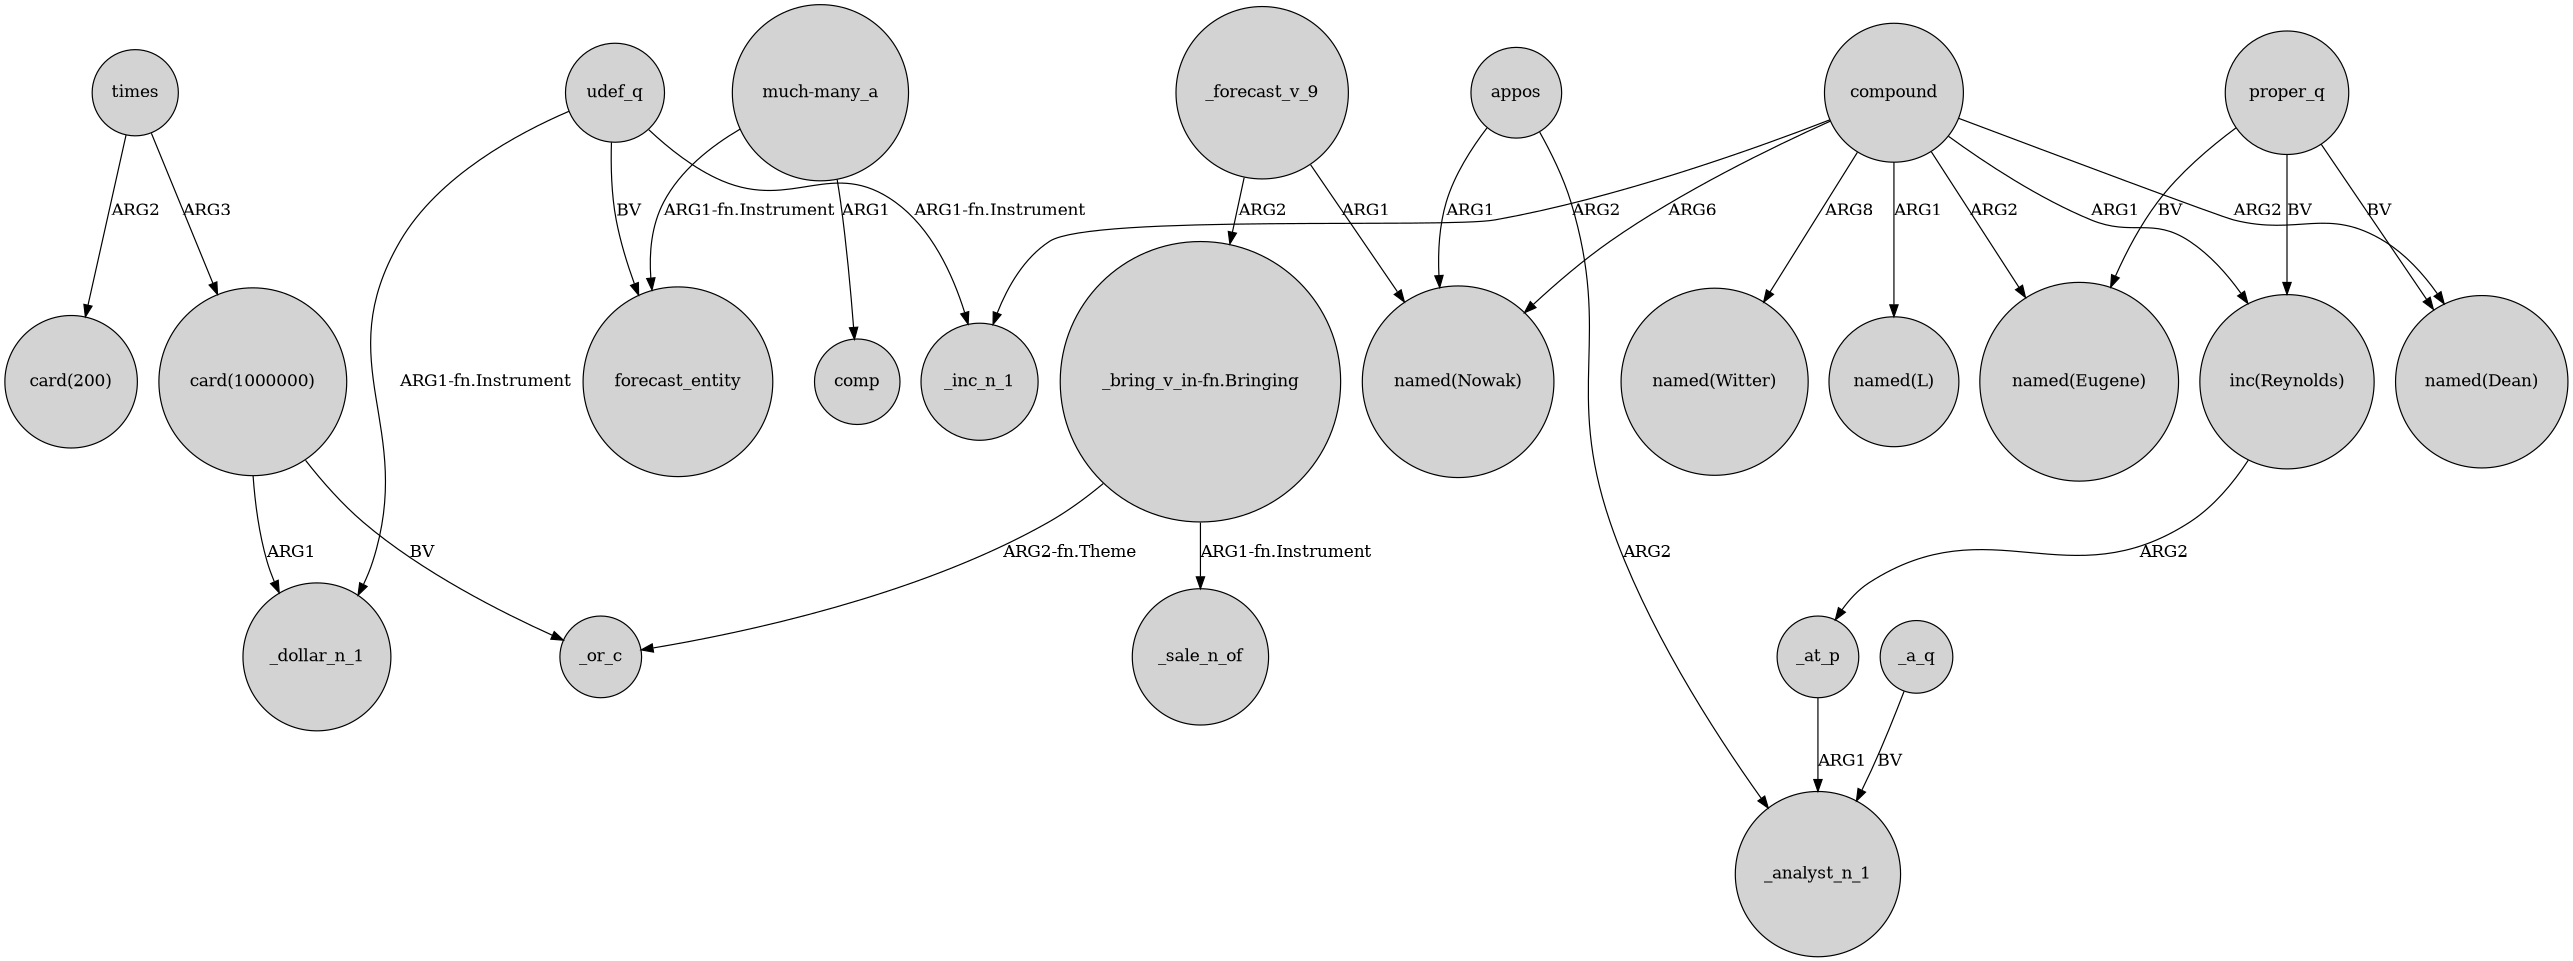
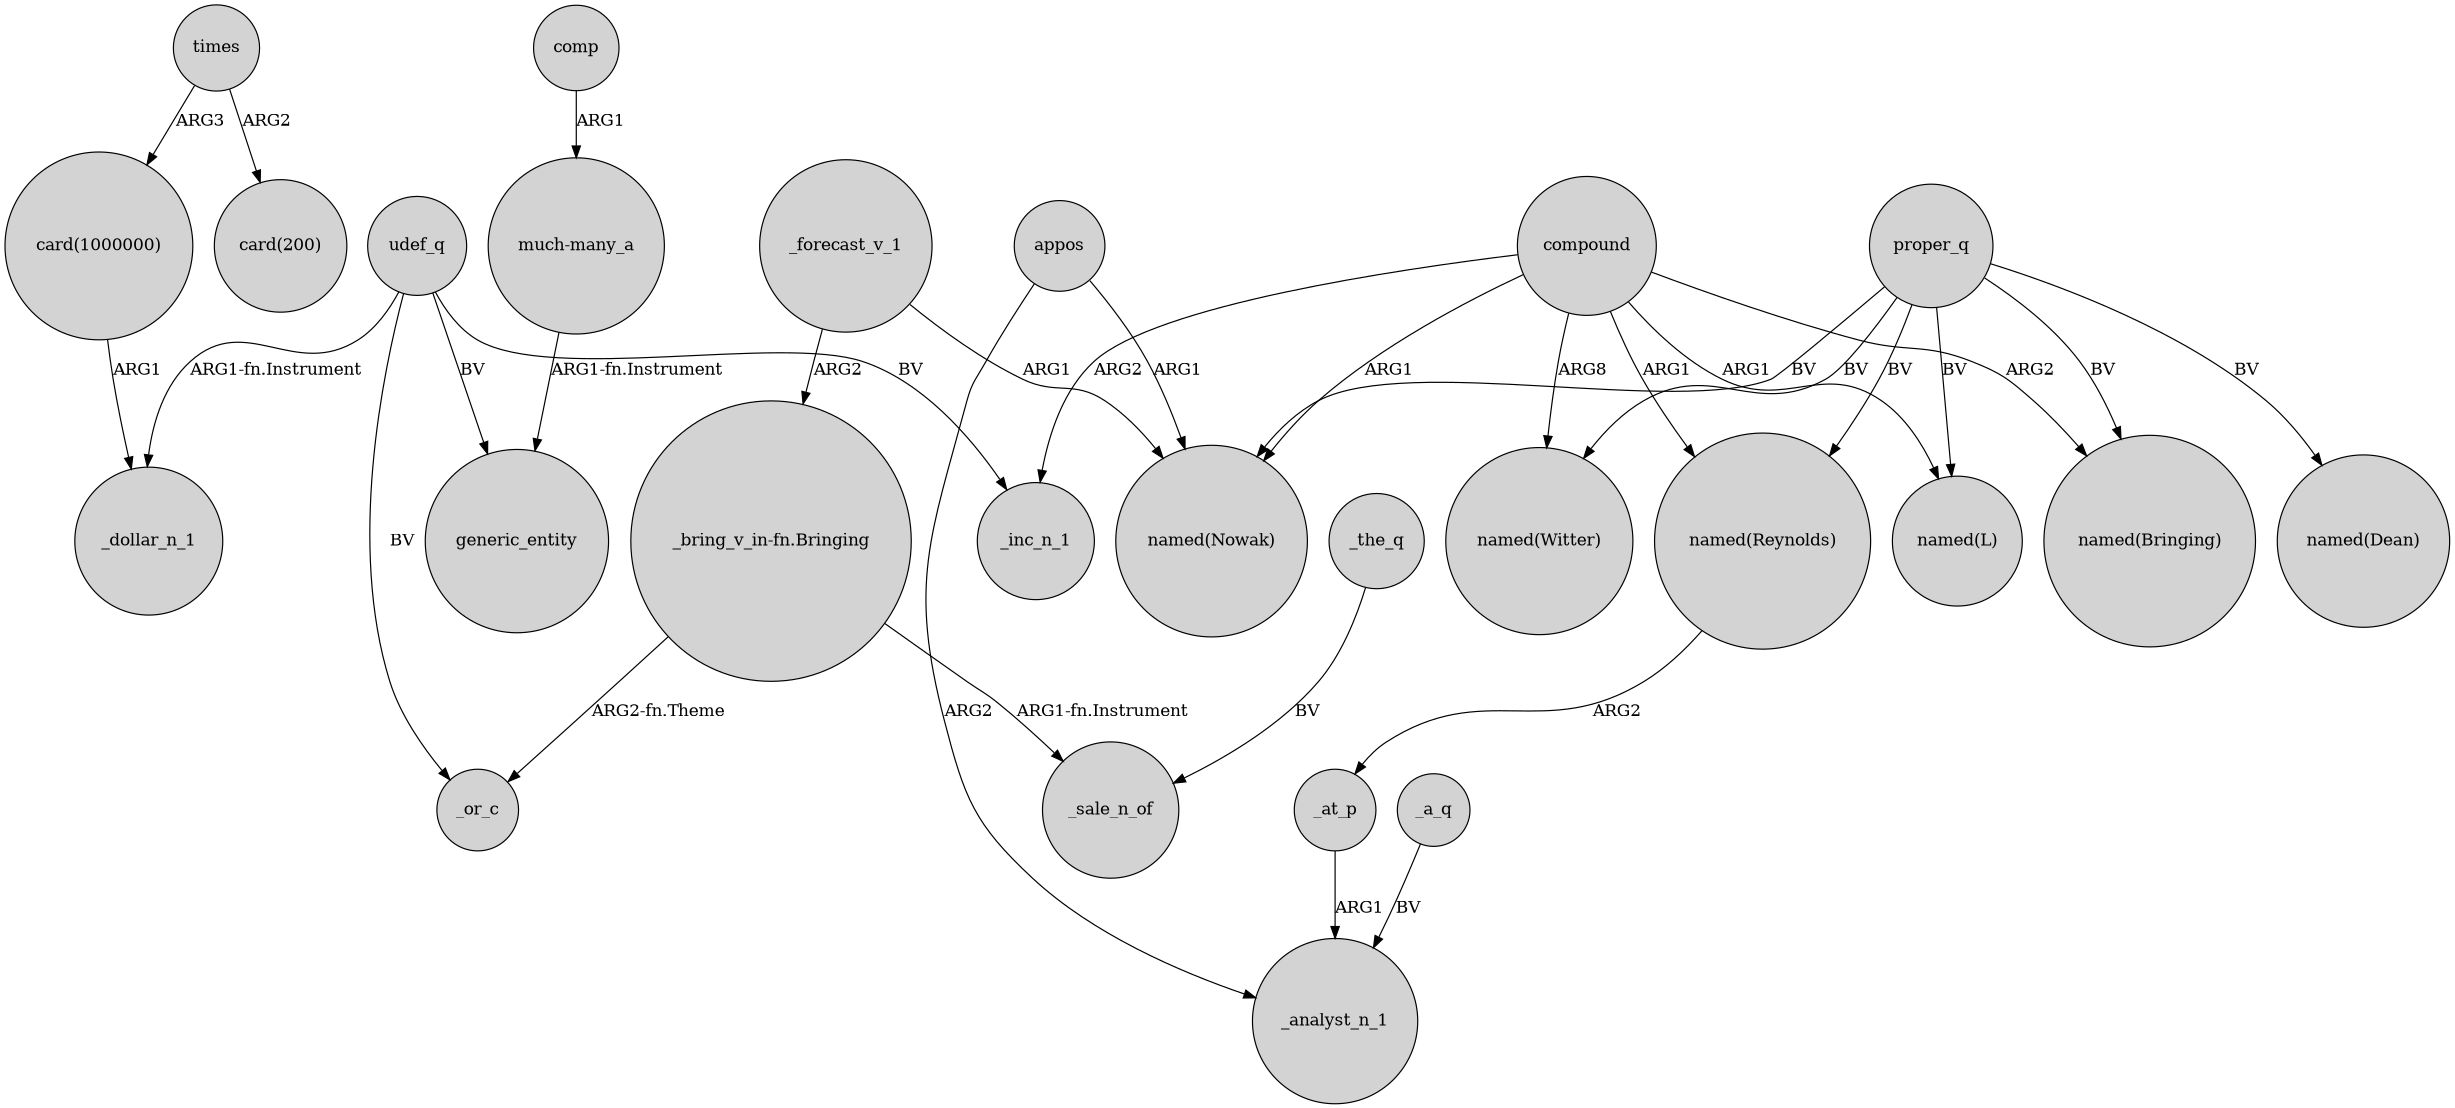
  digraph {
    node [shape=circle style=filled]
    "card(1000000)"
    _dollar_n_1
    udef_q
    _inc_n_1
-   generic_entity [label=forecast_entity]
+   generic_entity
    _or_c
    proper_q
    "named(L)"
    "named(Nowak)"
-   "named(Eugene)"
-   "named(Reynolds)" [label="inc(Reynolds)"]
+   "named(Eugene)" [label="named(Bringing)"]
+   "named(Reynolds)"
    "named(Dean)"
    "named(Witter)"
    _at_p
-   _forecast_v_1 [label=_forecast_v_9]
+   _forecast_v_1
    "_bring_v_in-fn.Bringing"
    _sale_n_of
    "much-many_a"
    compound
    appos
    _analyst_n_1
+   _the_q
    times
    "card(200)"
    comp
    _a_q
    "card(1000000)" -> _dollar_n_1 [label=ARG1]
    udef_q -> _dollar_n_1 [label="ARG1-fn.Instrument"]
-   udef_q -> _inc_n_1 [label="ARG1-fn.Instrument"]
+   udef_q -> _inc_n_1 [label=BV]
    udef_q -> generic_entity [label=BV]
-   "card(1000000)" -> _or_c [label=BV]
+   udef_q -> _or_c [label=BV]
+   proper_q -> "named(L)" [label=BV]
+   proper_q -> "named(Nowak)" [label=BV]
    proper_q -> "named(Eugene)" [label=BV]
    proper_q -> "named(Reynolds)" [label=BV]
    proper_q -> "named(Dean)" [label=BV]
+   proper_q -> "named(Witter)" [label=BV]
    "named(Reynolds)" -> _at_p [label=ARG2]
    _at_p -> _analyst_n_1 [label=ARG1]
    _forecast_v_1 -> "named(Nowak)" [label=ARG1]
    _forecast_v_1 -> "_bring_v_in-fn.Bringing" [label=ARG2]
    "_bring_v_in-fn.Bringing" -> _or_c [label="ARG2-fn.Theme"]
    "_bring_v_in-fn.Bringing" -> _sale_n_of [label="ARG1-fn.Instrument"]
    "much-many_a" -> generic_entity [label="ARG1-fn.Instrument"]
    compound -> _inc_n_1 [label=ARG2]
    compound -> "named(L)" [label=ARG1]
-   compound -> "named(Nowak)" [label=ARG6]
+   compound -> "named(Nowak)" [label=ARG1]
    compound -> "named(Eugene)" [label=ARG2]
    compound -> "named(Reynolds)" [label=ARG1]
-   compound -> "named(Dean)" [label=ARG2]
    compound -> "named(Witter)" [label=ARG8]
    appos -> "named(Nowak)" [label=ARG1]
    appos -> _analyst_n_1 [label=ARG2]
+   _the_q -> _sale_n_of [label=BV]
    times -> "card(1000000)" [label=ARG3]
    times -> "card(200)" [label=ARG2]
-   "much-many_a" -> comp [label=ARG1]
+   comp -> "much-many_a" [label=ARG1]
    _a_q -> _analyst_n_1 [label=BV]
  }
